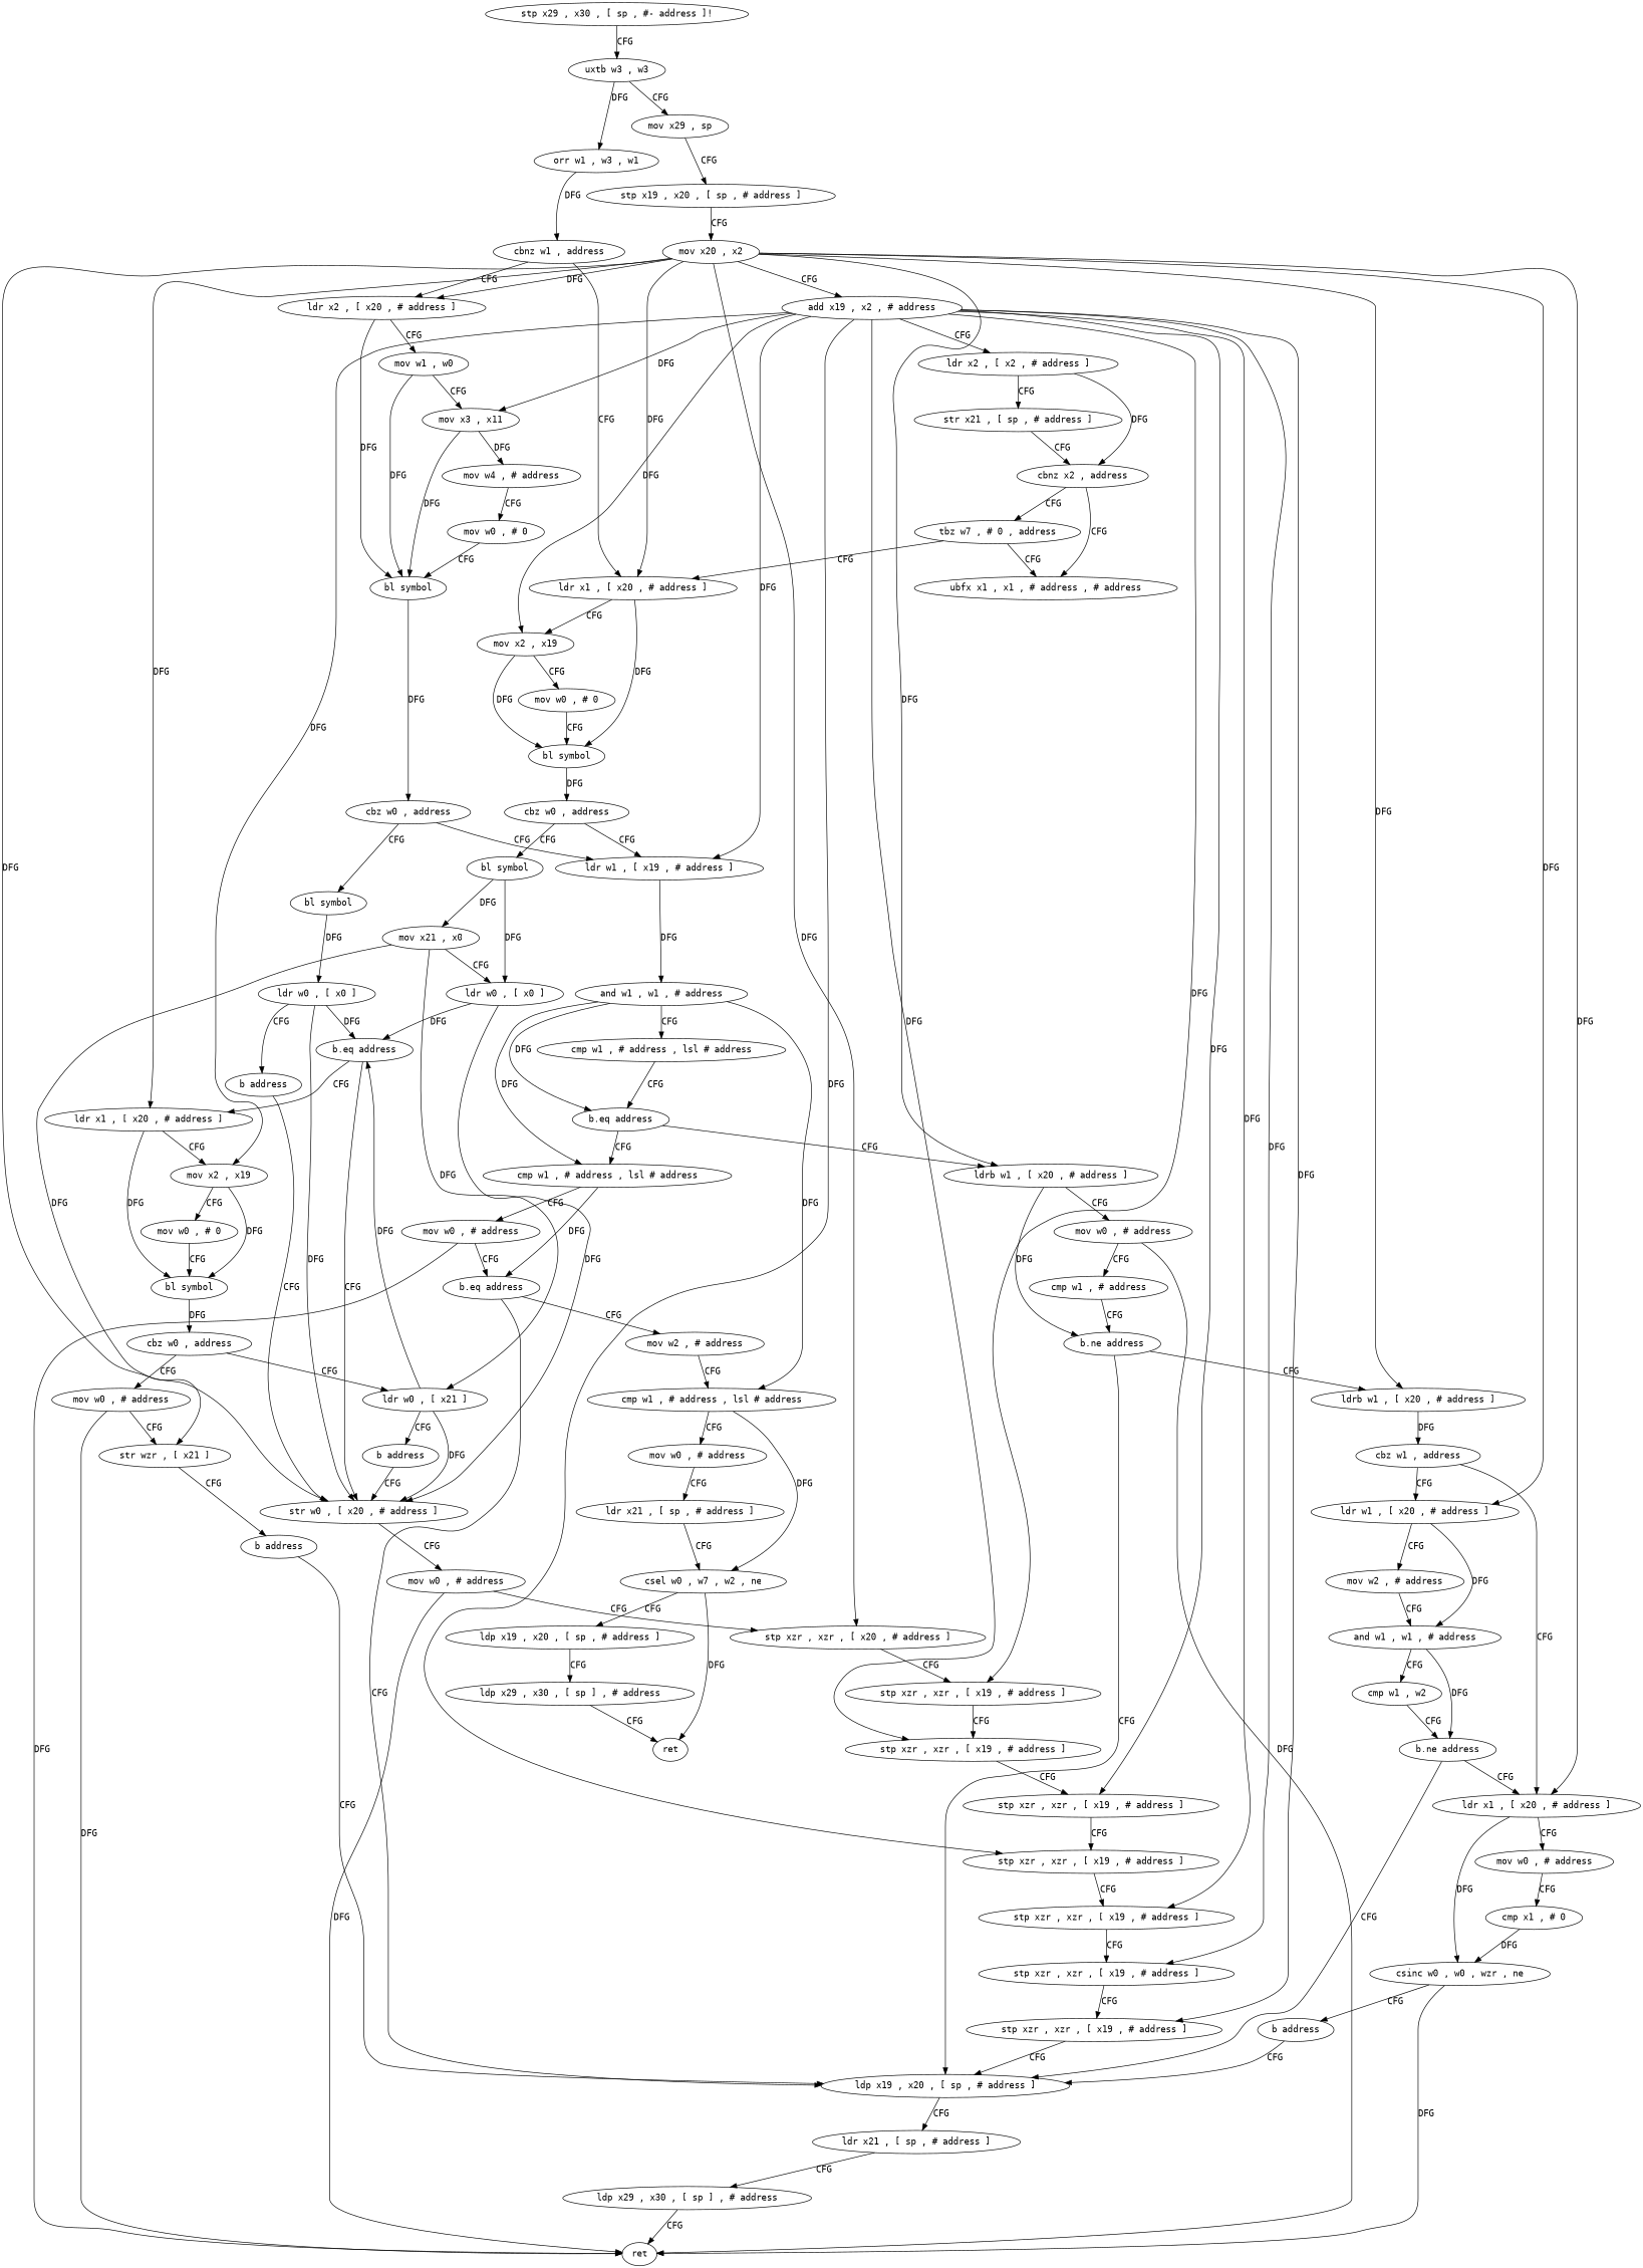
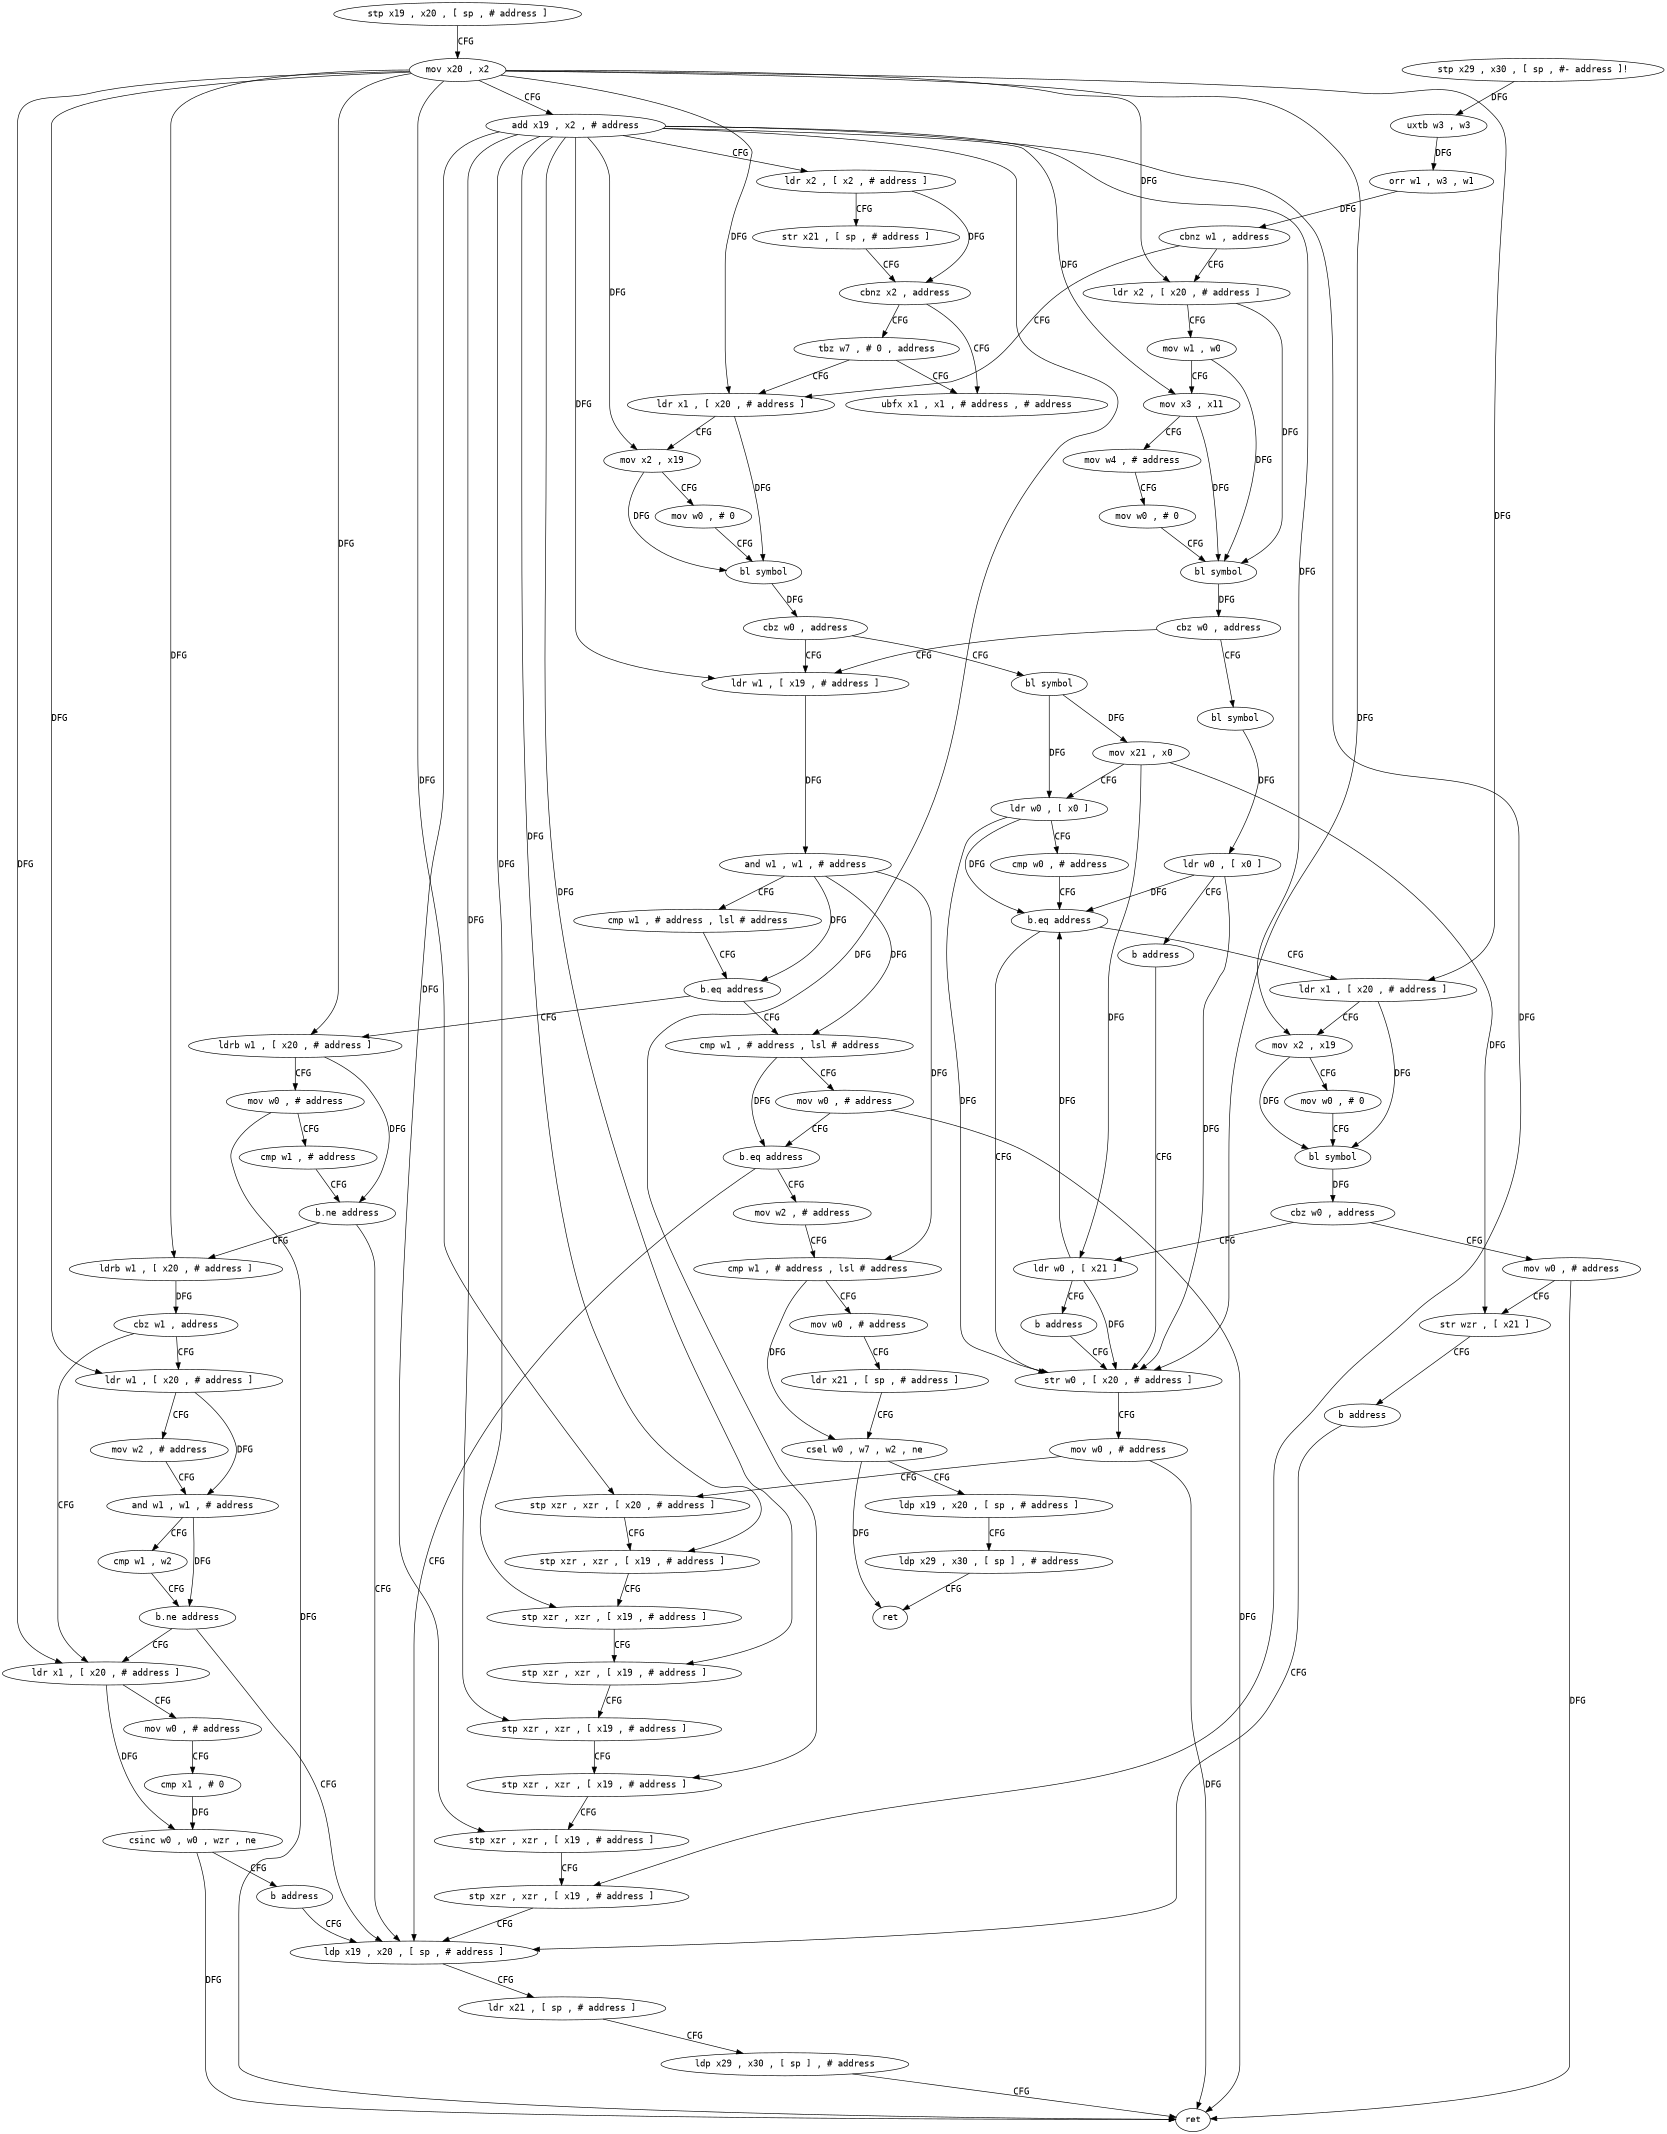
  digraph {
    fontname="DejaVu Sans Mono"
    node [fontname="DejaVu Sans Mono"]
    edge [fontname="DejaVu Sans Mono"]
    n1 [label="stp x29 , x30 , [ sp , #- address ]!"]
    n2 [label="uxtb w3 , w3"]
-   n3 [label="mov x29 , sp"]
    n4 [label="orr w1 , w3 , w1"]
    n5 [label="stp x19 , x20 , [ sp , # address ]"]
    n6 [label="cbnz w1 , address"]
    n7 [label="mov x20 , x2"]
    n8 [label="add x19 , x2 , # address"]
    n9 [label="ldr x1 , [ x20 , # address ]"]
    n10 [label="ldr x2 , [ x20 , # address ]"]
    n11 [label="ldrb w1 , [ x20 , # address ]"]
    n12 [label="ldr x1 , [ x20 , # address ]"]
    n13 [label="str w0 , [ x20 , # address ]"]
    n14 [label="ldrb w1 , [ x20 , # address ]"]
    n15 [label="stp xzr , xzr , [ x20 , # address ]"]
    n16 [label="ldr x1 , [ x20 , # address ]"]
    n17 [label="ldr w1 , [ x20 , # address ]"]
    n18 [label="ldr x2 , [ x2 , # address ]"]
    n19 [label="mov x2 , x19"]
    n20 [label="ldr w1 , [ x19 , # address ]"]
    n21 [label="mov x3 , x11"]
    n22 [label="mov x2 , x19"]
    n23 [label="stp xzr , xzr , [ x19 , # address ]"]
    n24 [label="stp xzr , xzr , [ x19 , # address ]"]
    n25 [label="stp xzr , xzr , [ x19 , # address ]"]
    n26 [label="stp xzr , xzr , [ x19 , # address ]"]
    n27 [label="stp xzr , xzr , [ x19 , # address ]"]
    n28 [label="stp xzr , xzr , [ x19 , # address ]"]
    n29 [label="stp xzr , xzr , [ x19 , # address ]"]
    n30 [label="bl symbol"]
    n31 [label="mov w1 , w0"]
    n32 [label="bl symbol"]
    n33 [label="mov w0 , # address"]
    n34 [label="b.ne address"]
    n35 [label="bl symbol"]
    n36 [label="mov w0 , # address"]
    n37 [label="cbz w1 , address"]
    n38 [label="mov w0 , # address"]
    n39 [label="csinc w0 , w0 , wzr , ne"]
    n40 [label="mov w2 , # address"]
    n41 [label="and w1 , w1 , # address"]
    n42 [label="str x21 , [ sp , # address ]"]
    n43 [label="cbnz x2 , address"]
    n44 [label="mov w0 , # 0"]
    n45 [label="and w1 , w1 , # address"]
    n46 [label="mov w4 , # address"]
    n47 [label="mov w0 , # 0"]
    n48 [label="ldp x19 , x20 , [ sp , # address ]"]
    n49 [label="ubfx x1 , x1 , # address , # address"]
    n50 [label="tbz w7 , # 0 , address"]
    n51 [label="cbz w0 , address"]
    n52 [label="cbz w0 , address"]
    n53 [label="bl symbol"]
    n54 [label="mov x21 , x0"]
    n55 [label="ldr w0 , [ x0 ]"]
    n56 [label="cmp w1 , # address , lsl # address"]
    n57 [label="b.eq address"]
    n58 [label="cmp w1 , # address , lsl # address"]
    n59 [label="cmp w1 , # address , lsl # address"]
    n60 [label="ldr w0 , [ x21 ]"]
    n61 [label="str wzr , [ x21 ]"]
+   n62 [label="cmp w0 , # address"]
    n63 [label="b.eq address"]
    n64 [label="mov w0 , # 0"]
    n65 [label="bl symbol"]
    n66 [label="ldr w0 , [ x0 ]"]
    n67 [label="b address"]
    n68 [label="mov w0 , # address"]
    n69 [label="b.eq address"]
    n70 [label="mov w0 , # address"]
    n71 [label="csel w0 , w7 , w2 , ne"]
    n72 [label="cmp w1 , # address"]
    n73 [label=ret]
    n74 [label="mov w2 , # address"]
    n75 [label="b address"]
    n76 [label="b address"]
    n77 [label="cbz w0 , address"]
    n78 [label="ldr x21 , [ sp , # address ]"]
    n79 [label="ldp x29 , x30 , [ sp ] , # address"]
    n80 [label="mov w0 , # address"]
    n81 [label="cmp x1 , # 0"]
    n82 [label="b address"]
    n83 [label="cmp w1 , w2"]
    n84 [label="b.ne address"]
    n85 [label="ldr x21 , [ sp , # address ]"]
    n86 [label="ldp x19 , x20 , [ sp , # address ]"]
    n87 [label=ret]
    n88 [label="ldp x29 , x30 , [ sp ] , # address"]
-   n1 -> n2 [label=CFG]
-   n2 -> n3 [label=CFG]
+   n1 -> n2 [label=DFG]
    n2 -> n4 [label=DFG]
-   n3 -> n5 [label=CFG]
    n4 -> n6 [label=DFG]
    n5 -> n7 [label=CFG]
    n6 -> n9 [label=CFG]
    n6 -> n10 [label=CFG]
    n7 -> n8 [label=CFG]
    n7 -> n9 [label=DFG]
    n7 -> n10 [label=DFG]
    n7 -> n11 [label=DFG]
    n7 -> n12 [label=DFG]
    n7 -> n13 [label=DFG]
    n7 -> n14 [label=DFG]
    n7 -> n15 [label=DFG]
    n7 -> n16 [label=DFG]
    n7 -> n17 [label=DFG]
    n8 -> n18 [label=CFG]
    n8 -> n19 [label=DFG]
    n8 -> n20 [label=DFG]
    n8 -> n21 [label=DFG]
    n8 -> n22 [label=DFG]
    n8 -> n23 [label=DFG]
    n8 -> n24 [label=DFG]
    n8 -> n25 [label=DFG]
    n8 -> n26 [label=DFG]
    n8 -> n27 [label=DFG]
    n8 -> n28 [label=DFG]
    n8 -> n29 [label=DFG]
    n9 -> n19 [label=CFG]
    n9 -> n30 [label=DFG]
    n10 -> n31 [label=CFG]
    n10 -> n32 [label=DFG]
    n11 -> n33 [label=CFG]
    n11 -> n34 [label=DFG]
    n12 -> n22 [label=CFG]
    n12 -> n35 [label=DFG]
    n13 -> n36 [label=CFG]
    n14 -> n37 [label=DFG]
    n15 -> n23 [label=CFG]
    n16 -> n38 [label=CFG]
    n16 -> n39 [label=DFG]
    n17 -> n40 [label=CFG]
    n17 -> n41 [label=DFG]
    n18 -> n42 [label=CFG]
    n18 -> n43 [label=DFG]
    n19 -> n30 [label=DFG]
    n19 -> n44 [label=CFG]
    n20 -> n45 [label=DFG]
    n21 -> n32 [label=DFG]
-   n21 -> n46 [label=DFG]
+   n21 -> n46 [label=CFG]
    n22 -> n35 [label=DFG]
    n22 -> n47 [label=CFG]
    n23 -> n24 [label=CFG]
    n24 -> n25 [label=CFG]
    n25 -> n26 [label=CFG]
    n26 -> n27 [label=CFG]
    n27 -> n28 [label=CFG]
    n28 -> n29 [label=CFG]
    n29 -> n48 [label=CFG]
    n30 -> n51 [label=DFG]
    n31 -> n21 [label=CFG]
    n31 -> n32 [label=DFG]
    n32 -> n52 [label=DFG]
    n33 -> n72 [label=CFG]
    n33 -> n73 [label=DFG]
    n34 -> n14 [label=CFG]
    n34 -> n48 [label=CFG]
    n35 -> n77 [label=DFG]
    n36 -> n15 [label=CFG]
    n36 -> n73 [label=DFG]
    n37 -> n16 [label=CFG]
    n37 -> n17 [label=CFG]
    n38 -> n81 [label=CFG]
    n39 -> n73 [label=DFG]
    n39 -> n82 [label=CFG]
    n40 -> n41 [label=CFG]
    n41 -> n83 [label=CFG]
    n41 -> n84 [label=DFG]
    n42 -> n43 [label=CFG]
    n43 -> n49 [label=CFG]
    n43 -> n50 [label=CFG]
    n44 -> n30 [label=CFG]
    n45 -> n56 [label=CFG]
    n45 -> n57 [label=DFG]
    n45 -> n58 [label=DFG]
    n45 -> n59 [label=DFG]
    n46 -> n64 [label=CFG]
    n47 -> n35 [label=CFG]
    n48 -> n78 [label=CFG]
    n50 -> n9 [label=CFG]
    n50 -> n49 [label=CFG]
    n51 -> n20 [label=CFG]
    n51 -> n53 [label=CFG]
    n52 -> n20 [label=CFG]
    n52 -> n65 [label=CFG]
    n53 -> n54 [label=DFG]
    n53 -> n55 [label=DFG]
    n54 -> n55 [label=CFG]
    n54 -> n60 [label=DFG]
    n54 -> n61 [label=DFG]
    n55 -> n13 [label=DFG]
+   n55 -> n62 [label=CFG]
    n55 -> n63 [label=DFG]
    n56 -> n57 [label=CFG]
    n57 -> n11 [label=CFG]
    n57 -> n58 [label=CFG]
    n58 -> n68 [label=CFG]
    n58 -> n69 [label=DFG]
    n59 -> n70 [label=CFG]
    n59 -> n71 [label=DFG]
    n60 -> n13 [label=DFG]
    n60 -> n63 [label=DFG]
    n60 -> n75 [label=CFG]
    n61 -> n76 [label=CFG]
+   n62 -> n63 [label=CFG]
    n63 -> n12 [label=CFG]
    n63 -> n13 [label=CFG]
    n64 -> n32 [label=CFG]
    n65 -> n66 [label=DFG]
    n66 -> n13 [label=DFG]
    n66 -> n63 [label=DFG]
    n66 -> n67 [label=CFG]
    n67 -> n13 [label=CFG]
    n68 -> n69 [label=CFG]
    n68 -> n73 [label=DFG]
    n69 -> n48 [label=CFG]
    n69 -> n74 [label=CFG]
    n70 -> n85 [label=CFG]
    n71 -> n86 [label=CFG]
    n71 -> n87 [label=DFG]
    n72 -> n34 [label=CFG]
    n74 -> n59 [label=CFG]
    n75 -> n13 [label=CFG]
    n76 -> n48 [label=CFG]
    n77 -> n60 [label=CFG]
    n77 -> n80 [label=CFG]
    n78 -> n79 [label=CFG]
    n79 -> n73 [label=CFG]
    n80 -> n61 [label=CFG]
    n80 -> n73 [label=DFG]
    n81 -> n39 [label=DFG]
    n82 -> n48 [label=CFG]
    n83 -> n84 [label=CFG]
    n84 -> n16 [label=CFG]
    n84 -> n48 [label=CFG]
    n85 -> n71 [label=CFG]
    n86 -> n88 [label=CFG]
    n88 -> n87 [label=CFG]
  }
